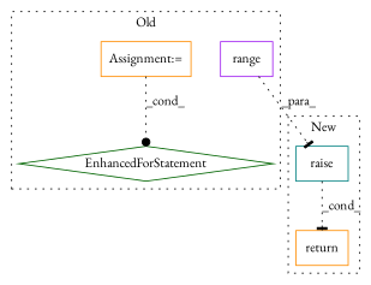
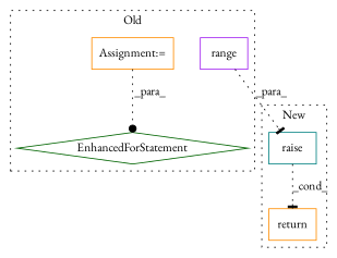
  digraph {
    fontname="EB Garamond"
    node [a=32 color=darkorange fontname="EB Garamond" l="6,1" s="16404,16495" shape=box]
    edge [arrowhead=tee fontname="EB Garamond" style=dotted]
    n1 [color=purple label=range s="16465,16494"]
    n2 [a=7 l="53,2" label="Assignment:="]
    n3 [a=70 color=darkgreen l="53,2" label=EnhancedForStatement shape=diamond]
    n4 [color=teal label=raise s="17579,17612"]
    n5 [a=41 l=7 label=return s=17572]
    subgraph cluster_1 {
      label=Old
      style=dotted
      n1
      n2
      n3
    }
    subgraph cluster_2 {
      label=New
      style=dotted
      n4
      n5
    }
    n1 -> n4 [label=_para_]
-   n2 -> n3 [arrowhead=dot label=_cond_]
+   n2 -> n3 [arrowhead=dot label=_para_]
    n4 -> n5 [label=_cond_]
  }
